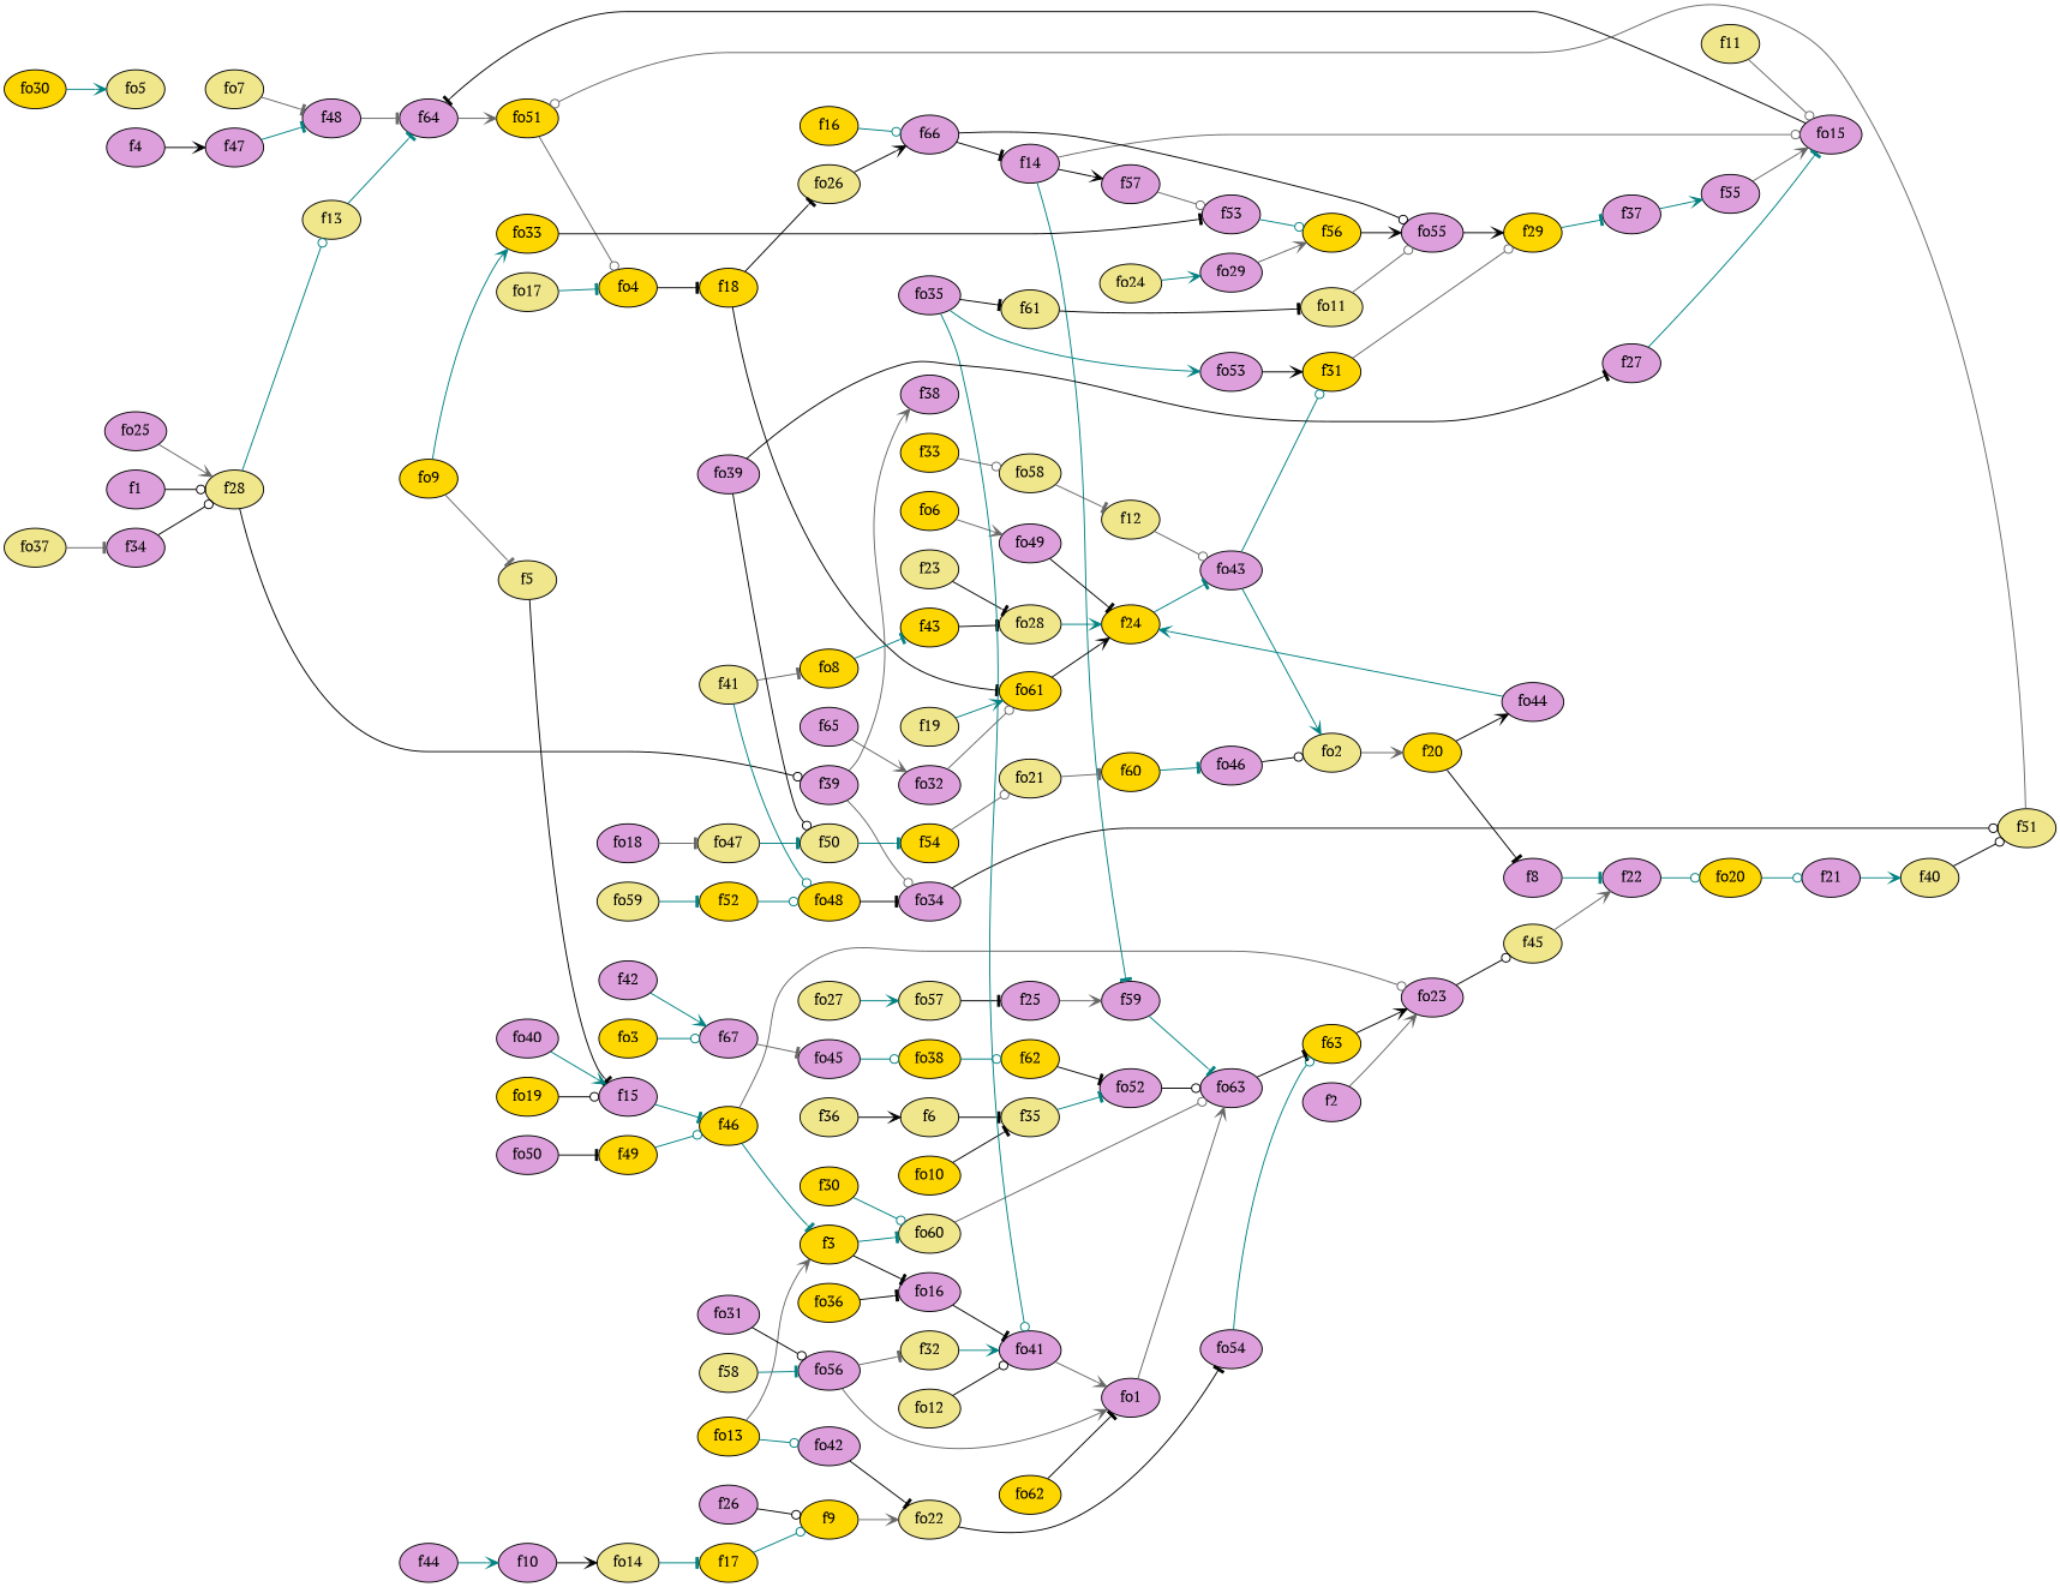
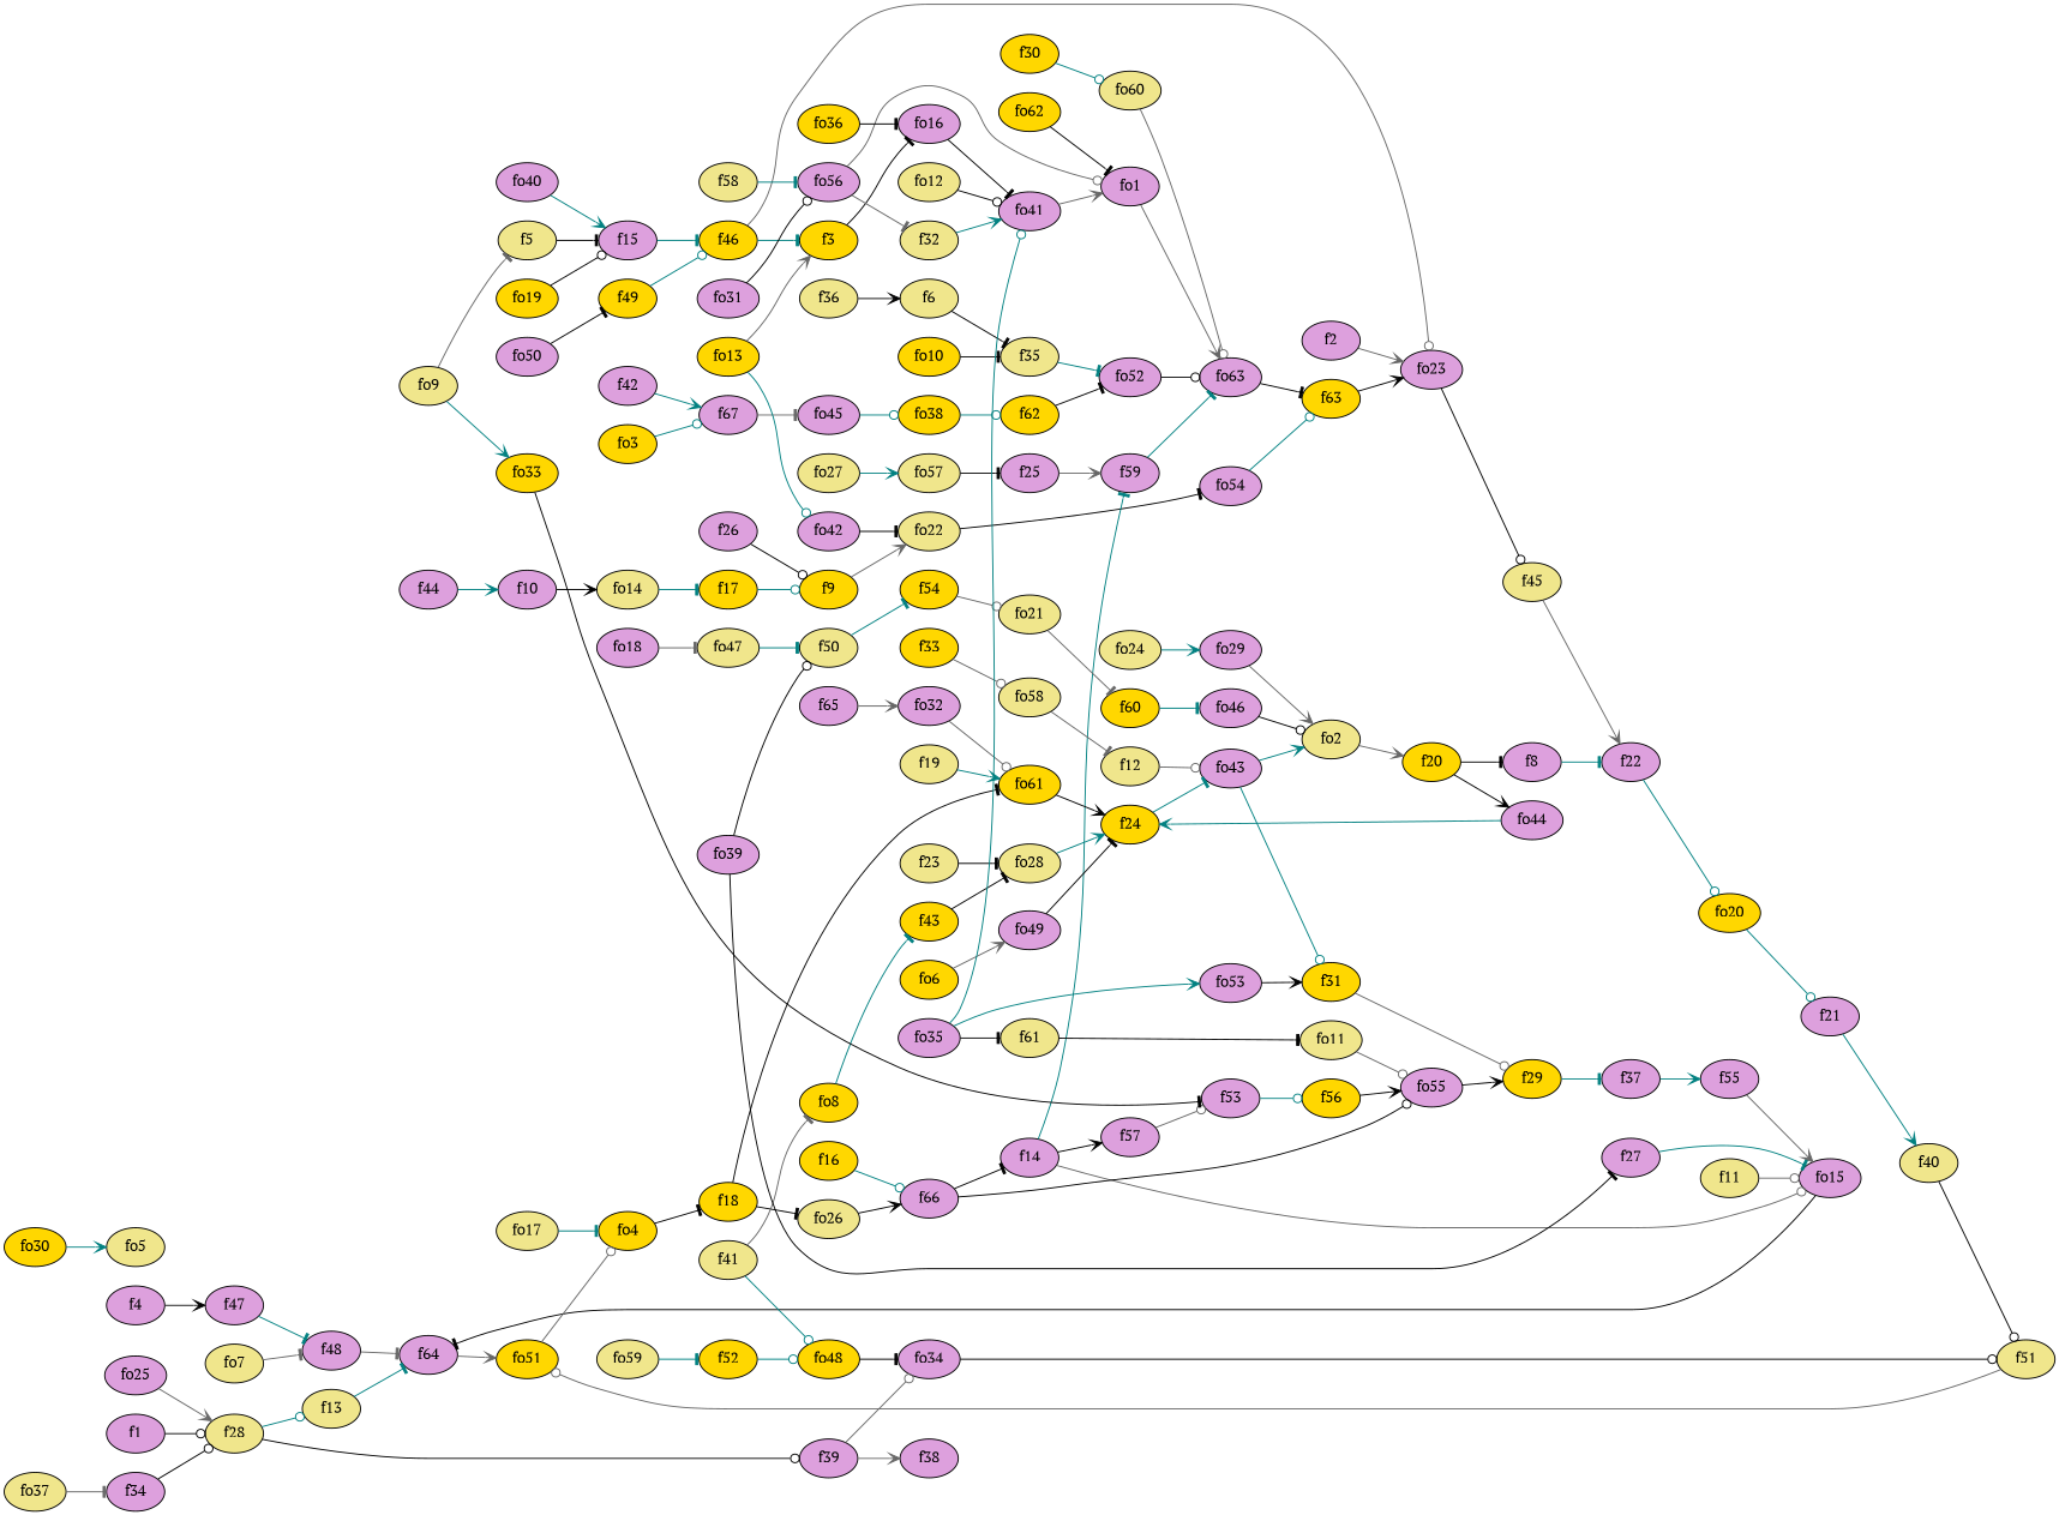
  strict digraph {
    fontname="PT Serif"
    rankdir=LR
    node [fillcolor=plum fontname="PT Serif" style=filled]
    edge [arrowhead=tee color=teal fontname="PT Serif" weight=2]
    f28 [fillcolor=khaki]
    f1
    f13 [fillcolor=khaki]
    f39
    f2
    fo23
    f45 [fillcolor=khaki]
    f3 [fillcolor=gold]
    fo16
    fo60 [fillcolor=khaki]
    fo41
    fo63
    f4
    f47
    f48
    f5 [fillcolor=khaki]
    f15
    f46 [fillcolor=gold]
    f6 [fillcolor=khaki]
    f35 [fillcolor=khaki]
    fo52
    f8
    f22
    fo20 [fillcolor=gold]
    f9 [fillcolor=gold]
    fo22 [fillcolor=khaki]
    fo54
    fo14 [fillcolor=khaki]
    f10
    f17 [fillcolor=gold]
    f11 [fillcolor=khaki]
    fo15
    f64
    f12 [fillcolor=khaki]
    fo43
    f31 [fillcolor=gold]
    fo2 [fillcolor=khaki]
    fo51 [fillcolor=gold]
    f14
    f57
    f59
    f53
    f16 [fillcolor=gold]
    f66
    fo55
    f18 [fillcolor=gold]
    fo26 [fillcolor=khaki]
    fo61 [fillcolor=gold]
    f24 [fillcolor=gold]
    f19 [fillcolor=khaki]
    f20 [fillcolor=gold]
    fo44
    f40 [fillcolor=khaki]
    f21
    f51 [fillcolor=khaki]
    f23 [fillcolor=khaki]
    fo28 [fillcolor=khaki]
    f25
    f26
    f27
    f38
    fo34
    f29 [fillcolor=gold]
    f37
    f55
    f30 [fillcolor=gold]
    f32 [fillcolor=khaki]
    fo1
    f33 [fillcolor=gold]
    fo58 [fillcolor=khaki]
    f34
    f36 [fillcolor=khaki]
    f41 [fillcolor=khaki]
    fo8 [fillcolor=gold]
    fo48 [fillcolor=gold]
    f43 [fillcolor=gold]
    f42
    f67
    fo45
    f44
    f49 [fillcolor=gold]
    f50 [fillcolor=khaki]
    f54 [fillcolor=gold]
    fo21 [fillcolor=khaki]
    fo4 [fillcolor=gold]
    f52 [fillcolor=gold]
    f56 [fillcolor=gold]
    f60 [fillcolor=gold]
    f58 [fillcolor=khaki]
    fo56
    f63 [fillcolor=gold]
    fo46
    f61 [fillcolor=khaki]
    fo11 [fillcolor=khaki]
    f62 [fillcolor=gold]
    f65
    fo32
    fo38 [fillcolor=gold]
    fo3 [fillcolor=gold]
    fo5 [fillcolor=khaki]
    fo6 [fillcolor=gold]
    fo49
    fo7 [fillcolor=khaki]
-   fo9 [fillcolor=gold]
+   fo9 [fillcolor=khaki]
    fo33 [fillcolor=gold]
    fo10 [fillcolor=gold]
    fo12 [fillcolor=khaki]
    fo13 [fillcolor=gold]
    fo42
    fo17 [fillcolor=khaki]
    fo47 [fillcolor=khaki]
    fo18
    fo19 [fillcolor=gold]
    fo24 [fillcolor=khaki]
    fo29
    fo25
    fo27 [fillcolor=khaki]
    fo57 [fillcolor=khaki]
    fo30 [fillcolor=gold]
    fo31
    fo35
    fo53
    fo36 [fillcolor=gold]
    fo37 [fillcolor=khaki]
    fo39
    fo40
    fo50
    fo59 [fillcolor=khaki]
    fo62 [fillcolor=gold]
    f28 -> f13 [arrowhead=odot]
    f28 -> f39 [arrowhead=odot color=black]
    f1 -> f28 [arrowhead=odot color=black]
    f13 -> f64
    f39 -> f38 [arrowhead=vee color=gray40]
    f39 -> fo34 [arrowhead=odot color=gray40]
    f2 -> fo23 [arrowhead=vee color=gray40]
    fo23 -> f45 [arrowhead=odot color=black]
    f45 -> f22 [arrowhead=vee color=gray40]
    f3 -> fo16 [color=black]
-   f3 -> fo60
    fo16 -> fo41 [color=black]
    fo60 -> fo63 [arrowhead=odot color=gray40]
    fo41 -> fo1 [arrowhead=vee color=gray40]
    fo63 -> f63 [color=black]
    f4 -> f47 [arrowhead=vee color=black]
    f47 -> f48
    f48 -> f64 [color=gray40]
    f5 -> f15 [color=black]
    f15 -> f46
    f46 -> fo23 [arrowhead=odot color=gray40]
    f46 -> f3
    f6 -> f35 [color=black]
    f35 -> fo52
    fo52 -> fo63 [arrowhead=odot color=black]
    f8 -> f22
    f22 -> fo20 [arrowhead=odot]
    fo20 -> f21 [arrowhead=odot]
    f9 -> fo22 [arrowhead=vee color=gray40]
    fo22 -> fo54 [color=black]
    fo54 -> f63 [arrowhead=odot]
    fo14 -> f17
    f10 -> fo14 [arrowhead=vee color=black]
    f17 -> f9 [arrowhead=odot]
    f11 -> fo15 [arrowhead=odot color=gray40]
    fo15 -> f64 [color=black]
    f64 -> fo51 [arrowhead=vee color=gray40]
    f12 -> fo43 [arrowhead=odot color=gray40]
    fo43 -> f31 [arrowhead=odot]
    fo43 -> fo2 [arrowhead=vee]
    f31 -> f29 [arrowhead=odot color=gray40]
    fo2 -> f20 [arrowhead=vee color=gray40]
    fo51 -> fo4 [arrowhead=odot color=gray40]
    f14 -> fo15 [arrowhead=odot color=gray40]
    f14 -> f57 [arrowhead=vee color=black]
    f14 -> f59
    f57 -> f53 [arrowhead=odot color=gray40]
    f59 -> fo63
    f53 -> f56 [arrowhead=odot]
    f16 -> f66 [arrowhead=odot]
    f66 -> f14 [color=black]
    f66 -> fo55 [arrowhead=odot color=black]
    fo55 -> f29 [arrowhead=vee color=black]
    f18 -> fo26 [color=black]
    f18 -> fo61 [color=black]
    fo26 -> f66 [arrowhead=vee color=black]
    fo61 -> f24 [arrowhead=vee color=black]
    f24 -> fo43
    f19 -> fo61 [arrowhead=vee]
    f20 -> f8 [color=black]
    f20 -> fo44 [arrowhead=vee color=black]
    fo44 -> f24 [arrowhead=vee]
    f40 -> f51 [arrowhead=odot color=black]
    f21 -> f40 [arrowhead=vee]
    f51 -> fo51 [arrowhead=odot color=gray40]
    f23 -> fo28 [color=black]
    fo28 -> f24 [arrowhead=vee]
    f25 -> f59 [arrowhead=vee color=gray40]
    f26 -> f9 [arrowhead=odot color=black]
    f27 -> fo15
    fo34 -> f51 [arrowhead=odot color=black]
    f29 -> f37
    f37 -> f55 [arrowhead=vee]
    f55 -> fo15 [arrowhead=vee color=gray40]
    f30 -> fo60 [arrowhead=odot]
    f32 -> fo41 [arrowhead=vee]
    fo1 -> fo63 [arrowhead=vee color=gray40]
    f33 -> fo58 [arrowhead=odot color=gray40]
    fo58 -> f12 [color=gray40]
    f34 -> f28 [arrowhead=odot color=black]
    f36 -> f6 [arrowhead=vee color=black]
    f41 -> fo8 [color=gray40]
    f41 -> fo48 [arrowhead=odot]
    fo8 -> f43
    fo48 -> fo34 [color=black]
    f43 -> fo28 [color=black]
    f42 -> f67 [arrowhead=vee]
    f67 -> fo45 [color=gray40]
    fo45 -> fo38 [arrowhead=odot]
    f44 -> f10 [arrowhead=vee]
    f49 -> f46 [arrowhead=odot]
    f50 -> f54
    f54 -> fo21 [arrowhead=odot color=gray40]
    fo21 -> f60 [color=gray40]
    fo4 -> f18 [color=black]
    f52 -> fo48 [arrowhead=odot]
    f56 -> fo55 [arrowhead=vee color=black]
    f60 -> fo46
    f58 -> fo56
    fo56 -> f32 [color=gray40]
-   fo56 -> fo1 [arrowhead=vee color=gray40]
+   fo56 -> fo1 [arrowhead=odot color=gray40]
    f63 -> fo23 [arrowhead=vee color=black]
    fo46 -> fo2 [arrowhead=odot color=black]
    f61 -> fo11 [color=black]
    fo11 -> fo55 [arrowhead=odot color=gray40]
    f62 -> fo52 [color=black]
    f65 -> fo32 [arrowhead=vee color=gray40]
    fo32 -> fo61 [arrowhead=odot color=gray40]
    fo38 -> f62 [arrowhead=odot]
    fo3 -> f67 [arrowhead=odot]
    fo6 -> fo49 [arrowhead=vee color=gray40]
    fo49 -> f24 [color=black]
    fo7 -> f48 [color=gray40]
    fo9 -> f5 [color=gray40]
    fo9 -> fo33 [arrowhead=vee]
    fo33 -> f53 [color=black]
    fo10 -> f35 [color=black]
    fo12 -> fo41 [arrowhead=odot color=black]
    fo13 -> f3 [arrowhead=vee color=gray40]
    fo13 -> fo42 [arrowhead=odot]
    fo42 -> fo22 [color=black]
    fo17 -> fo4
    fo47 -> f50
    fo18 -> fo47 [color=gray40]
    fo19 -> f15 [arrowhead=odot color=black]
    fo24 -> fo29 [arrowhead=vee]
-   fo29 -> f56 [arrowhead=vee color=gray40]
+   fo29 -> fo2 [arrowhead=vee color=gray40]
    fo25 -> f28 [arrowhead=vee color=gray40]
    fo27 -> fo57 [arrowhead=vee]
    fo57 -> f25 [color=black]
    fo30 -> fo5 [arrowhead=vee]
    fo31 -> fo56 [arrowhead=odot color=black]
    fo35 -> fo41 [arrowhead=odot]
    fo35 -> f61 [color=black]
    fo35 -> fo53 [arrowhead=vee]
    fo53 -> f31 [arrowhead=vee color=black]
    fo36 -> fo16 [color=black]
    fo37 -> f34 [color=gray40]
    fo39 -> f27 [color=black]
    fo39 -> f50 [arrowhead=odot color=black]
    fo40 -> f15 [arrowhead=vee]
    fo50 -> f49 [color=black]
    fo59 -> f52
    fo62 -> fo1 [color=black]
  }
